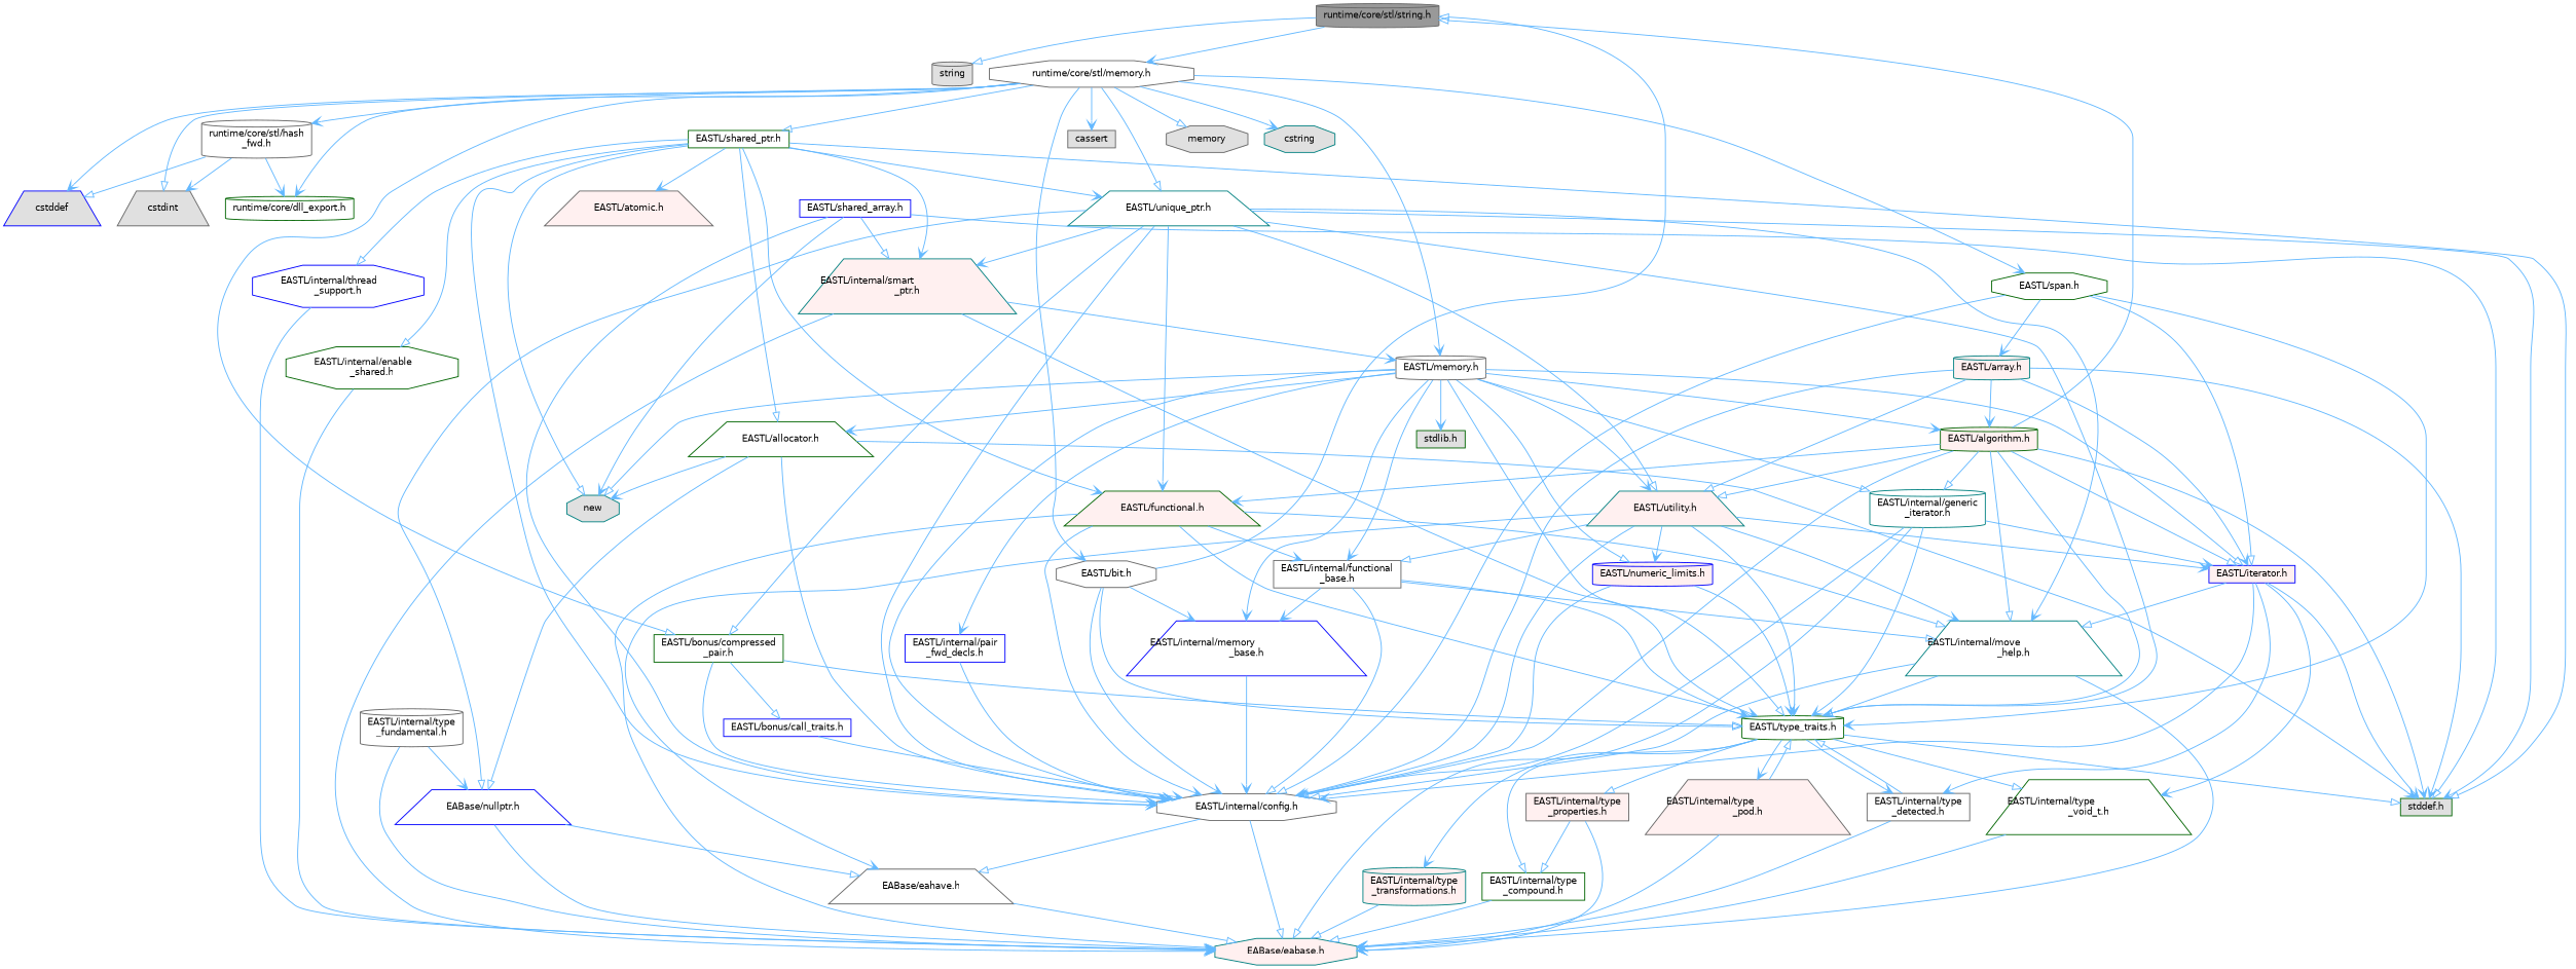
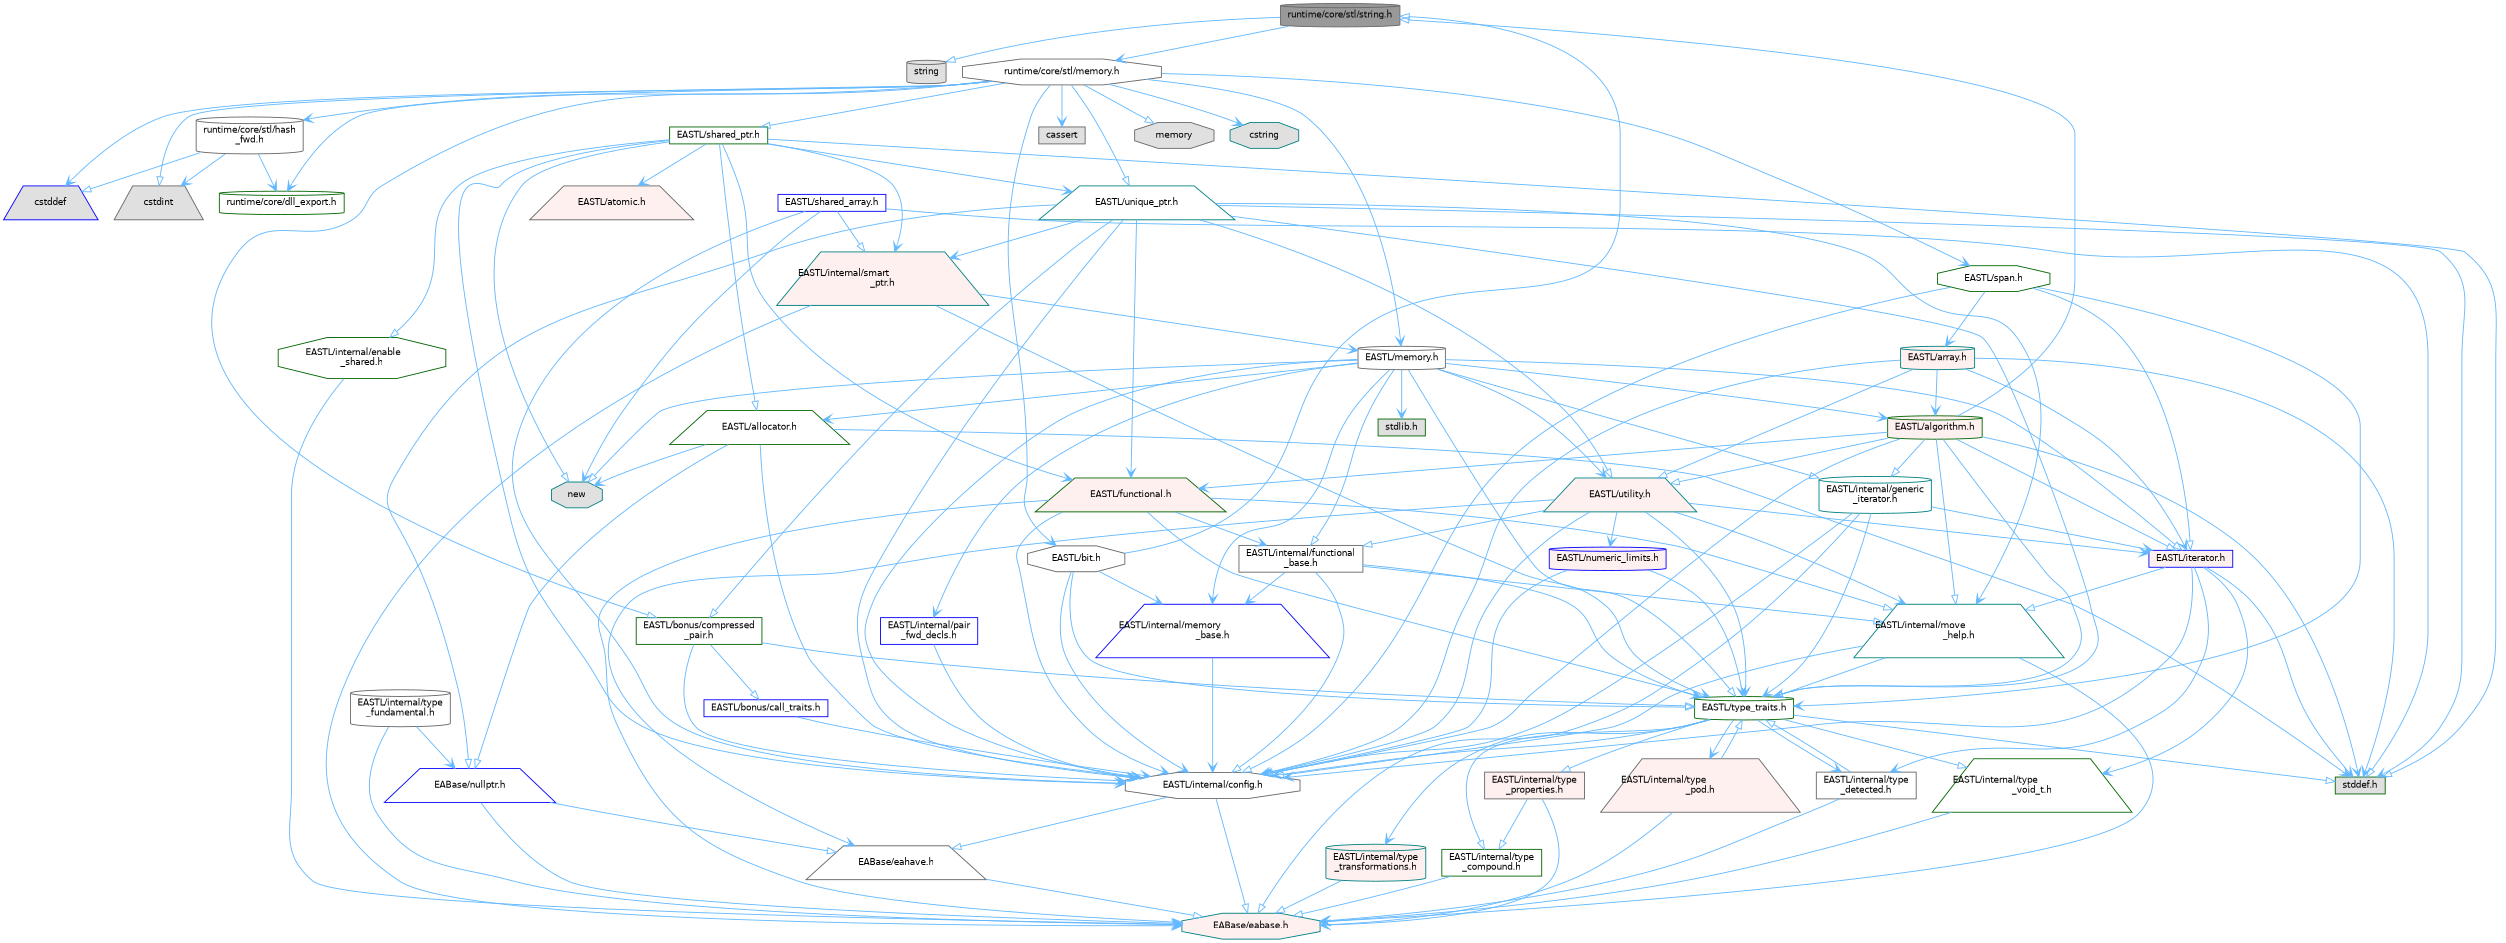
  digraph {
    node [color=gray40 fillcolor=white fontname=Helvetica fontsize=10 shape=trapezium style=filled]
    edge [arrowhead=vee color=steelblue1 fontname=Helvetica fontsize=10 labelfontname=Helvetica labelfontsize=10 style=solid]
    n1 [fillcolor=grey60 fontcolor=black height=0.2 label="runtime/core/stl/string.h" shape=cylinder width=0.4]
    n2 [fillcolor="#E0E0E0" height=0.2 label=string shape=cylinder width=0.4]
    n3 [height=0.2 label="runtime/core/stl/memory.h" shape=octagon width=0.4]
    n4 [color=blue fillcolor="#E0E0E0" height=0.2 label=cstddef width=0.4]
    n5 [fillcolor="#E0E0E0" height=0.2 label=cstdint width=0.4]
    n6 [fillcolor="#E0E0E0" height=0.2 label=cassert shape=box width=0.4]
    n7 [fillcolor="#E0E0E0" height=0.2 label=memory shape=octagon width=0.4]
    n8 [color=teal fillcolor="#E0E0E0" height=0.2 label=cstring shape=octagon width=0.4]
    n9 [height=0.2 label="EASTL/bit.h" shape=octagon width=0.4]
    n10 [height=0.2 label="EASTL/memory.h" shape=cylinder width=0.4]
    n11 [color=teal height=0.2 label="EASTL/unique_ptr.h" width=0.4]
    n12 [color=darkgreen height=0.2 label="EASTL/bonus/compressed\l_pair.h" shape=box width=0.4]
    n13 [color=darkgreen height=0.2 label="EASTL/shared_ptr.h" shape=box width=0.4]
    n14 [color=darkgreen height=0.2 label="EASTL/span.h" shape=octagon width=0.4]
    n15 [color=darkgreen height=0.2 label="runtime/core/dll_export.h" shape=cylinder width=0.4]
    n16 [height=0.2 label="runtime/core/stl/hash\l_fwd.h" shape=cylinder width=0.4]
    n17 [height=0.2 label="EASTL/internal/config.h" shape=octagon width=0.4]
    n18 [color=blue height=0.2 label="EASTL/internal/memory\l_base.h" width=0.4]
    n19 [color=darkgreen height=0.2 label="EASTL/type_traits.h" shape=cylinder width=0.4]
    n20 [color=teal height=0.2 label="EASTL/internal/generic\l_iterator.h" shape=cylinder width=0.4]
    n21 [color=blue fillcolor="#FFF0F0" height=0.2 label="EASTL/iterator.h" shape=box width=0.4]
    n22 [color=blue height=0.2 label="EASTL/internal/pair\l_fwd_decls.h" shape=box width=0.4]
    n23 [height=0.2 label="EASTL/internal/functional\l_base.h" shape=box width=0.4]
    n24 [color=darkgreen fillcolor="#FFF0F0" height=0.2 label="EASTL/algorithm.h" shape=cylinder width=0.4]
    n25 [color=teal fillcolor="#FFF0F0" height=0.2 label="EASTL/utility.h" width=0.4]
    n26 [color=blue fillcolor="#FFF0F0" height=0.2 label="EASTL/numeric_limits.h" shape=cylinder width=0.4]
    n27 [color=darkgreen height=0.2 label="EASTL/allocator.h" width=0.4]
    n28 [color=teal fillcolor="#E0E0E0" height=0.2 label=new shape=octagon width=0.4]
    n29 [color=darkgreen fillcolor="#E0E0E0" height=0.2 label="stdlib.h" shape=box width=0.4]
    n30 [color=blue height=0.2 label="EASTL/shared_array.h" shape=box width=0.4]
    n31 [color=darkgreen fillcolor="#E0E0E0" height=0.2 label="stddef.h" shape=box width=0.4]
    n32 [color=teal fillcolor="#FFF0F0" height=0.2 label="EASTL/internal/smart\l_ptr.h" width=0.4]
    n33 [color=blue height=0.2 label="EABase/nullptr.h" width=0.4]
    n34 [color=teal height=0.2 label="EASTL/internal/move\l_help.h" width=0.4]
    n35 [color=darkgreen fillcolor="#FFF0F0" height=0.2 label="EASTL/functional.h" width=0.4]
    n36 [color=blue height=0.2 label="EASTL/bonus/call_traits.h" shape=box width=0.4]
-   n37 [color=blue height=0.2 label="EASTL/internal/thread\l_support.h" shape=octagon width=0.4]
    n38 [fillcolor="#FFF0F0" height=0.2 label="EASTL/atomic.h" width=0.4]
    n39 [color=darkgreen height=0.2 label="EASTL/internal/enable\l_shared.h" shape=octagon width=0.4]
    n40 [color=teal fillcolor="#FFF0F0" height=0.2 label="EASTL/array.h" shape=cylinder width=0.4]
    n41 [color=teal fillcolor="#FFF0F0" height=0.2 label="EABase/eabase.h" shape=octagon width=0.4]
    n42 [height=0.2 label="EABase/eahave.h" width=0.4]
    n43 [color=teal fillcolor="#FFF0F0" height=0.2 label="EASTL/internal/type\l_transformations.h" shape=cylinder width=0.4]
    n44 [color=darkgreen height=0.2 label="EASTL/internal/type\l_void_t.h" width=0.4]
    n45 [fillcolor="#FFF0F0" height=0.2 label="EASTL/internal/type\l_properties.h" shape=box width=0.4]
    n46 [color=darkgreen height=0.2 label="EASTL/internal/type\l_compound.h" shape=box width=0.4]
    n47 [fillcolor="#FFF0F0" height=0.2 label="EASTL/internal/type\l_pod.h" width=0.4]
    n48 [height=0.2 label="EASTL/internal/type\l_detected.h" shape=box width=0.4]
    n49 [height=0.2 label="EASTL/internal/type\l_fundamental.h" shape=cylinder width=0.4]
    n1 -> n2 [arrowhead=onormal]
    n1 -> n3
    n3 -> n4
    n3 -> n5 [arrowhead=onormal]
    n3 -> n6
    n3 -> n7 [arrowhead=onormal]
    n3 -> n8
    n3 -> n9
    n3 -> n10
    n3 -> n11 [arrowhead=onormal]
    n3 -> n12 [arrowhead=onormal]
    n3 -> n13 [arrowhead=onormal]
    n3 -> n14
    n3 -> n15
    n3 -> n16
    n9 -> n1 [arrowhead=onormal]
    n9 -> n17
    n9 -> n18
    n9 -> n19 [arrowhead=onormal]
    n10 -> n17
    n10 -> n18
    n10 -> n19 [arrowhead=onormal]
    n10 -> n20 [arrowhead=onormal]
    n10 -> n21 [arrowhead=onormal]
    n10 -> n22
-   n10 -> n23
+   n10 -> n23 [arrowhead=onormal]
    n10 -> n24
    n10 -> n25
-   n10 -> n26 [arrowhead=onormal]
    n10 -> n27
    n10 -> n28 [arrowhead=onormal]
    n10 -> n29
    n11 -> n12 [arrowhead=onormal]
    n11 -> n17
    n11 -> n19 [arrowhead=onormal]
    n11 -> n25 [arrowhead=onormal]
    n11 -> n31
    n11 -> n32
    n11 -> n33 [arrowhead=onormal]
    n11 -> n34
    n11 -> n35
    n12 -> n17
    n12 -> n19 [arrowhead=onormal]
    n12 -> n36 [arrowhead=onormal]
    n13 -> n11
    n13 -> n17
    n13 -> n27 [arrowhead=onormal]
    n13 -> n28 [arrowhead=onormal]
    n13 -> n31 [arrowhead=onormal]
    n13 -> n32
    n13 -> n35
-   n13 -> n37 [arrowhead=onormal]
    n13 -> n38
    n13 -> n39 [arrowhead=onormal]
    n14 -> n17 [arrowhead=onormal]
    n14 -> n19
    n14 -> n21 [arrowhead=onormal]
    n14 -> n40
    n16 -> n4 [arrowhead=onormal]
    n16 -> n5
    n16 -> n15
    n17 -> n41 [arrowhead=onormal]
    n17 -> n42 [arrowhead=onormal]
    n18 -> n17
+   n19 -> n17
    n19 -> n31 [arrowhead=onormal]
    n19 -> n43
    n19 -> n44 [arrowhead=onormal]
    n19 -> n45 [arrowhead=onormal]
    n19 -> n46 [arrowhead=onormal]
    n19 -> n47
    n19 -> n48
    n20 -> n17 [arrowhead=onormal]
    n20 -> n19
    n20 -> n21
    n20 -> n41 [arrowhead=onormal]
    n21 -> n17
    n21 -> n31
    n21 -> n34 [arrowhead=onormal]
    n21 -> n44
    n21 -> n48
    n22 -> n17
    n23 -> n17 [arrowhead=onormal]
    n23 -> n18
    n23 -> n19
    n23 -> n34 [arrowhead=onormal]
    n24 -> n1 [arrowhead=onormal]
    n24 -> n17 [arrowhead=onormal]
    n24 -> n19 [arrowhead=onormal]
    n24 -> n20 [arrowhead=onormal]
    n24 -> n21 [arrowhead=onormal]
    n24 -> n25 [arrowhead=onormal]
    n24 -> n31
    n24 -> n34 [arrowhead=onormal]
    n24 -> n35
    n25 -> n17 [arrowhead=onormal]
    n25 -> n19
    n25 -> n21
    n25 -> n23 [arrowhead=onormal]
    n25 -> n26
    n25 -> n34
    n25 -> n42
    n26 -> n17
    n26 -> n19
    n27 -> n17
    n27 -> n28
    n27 -> n31
    n27 -> n33 [arrowhead=onormal]
    n30 -> n17
    n30 -> n28
    n30 -> n31 [arrowhead=onormal]
    n30 -> n32 [arrowhead=onormal]
    n32 -> n10
    n32 -> n19
    n32 -> n41
    n33 -> n41
    n33 -> n42 [arrowhead=onormal]
    n34 -> n17 [arrowhead=onormal]
    n34 -> n19
    n34 -> n41
    n35 -> n17
    n35 -> n19 [arrowhead=onormal]
    n35 -> n23
    n35 -> n34 [arrowhead=onormal]
    n35 -> n41 [arrowhead=onormal]
    n36 -> n17
-   n37 -> n41
    n39 -> n41
    n40 -> n17
    n40 -> n21
    n40 -> n24
    n40 -> n25 [arrowhead=onormal]
    n40 -> n31
    n42 -> n41 [arrowhead=onormal]
    n43 -> n41 [arrowhead=onormal]
    n44 -> n41
    n45 -> n41
    n45 -> n46 [arrowhead=onormal]
    n46 -> n41 [arrowhead=onormal]
    n47 -> n19 [arrowhead=onormal]
    n47 -> n41
    n48 -> n19 [arrowhead=onormal]
    n48 -> n41
    n49 -> n33
    n49 -> n41
  }
